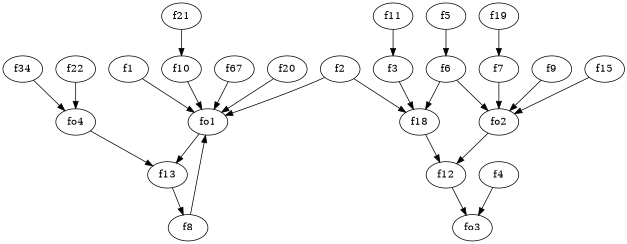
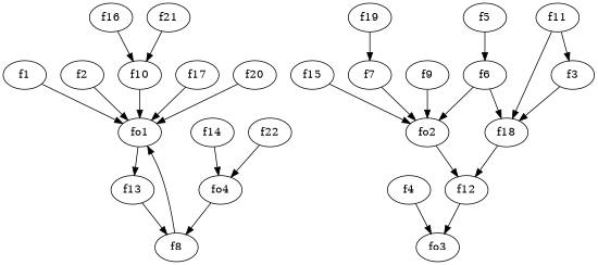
  strict digraph {
    fontname="DejaVu Serif"
    node [fontname="DejaVu Serif"]
    edge [fontname="DejaVu Serif" weight=2]
    f1
    fo1
    f13
    f2
    f18
    f12
    f3
    f4
    fo3
    f5
    f6
    f19
    f7
    fo2
    f8
    f9
    f10
    f11
-   f14 [label=f34]
+   f14
    fo4
    f15
-   f17 [label=f67]
+   f16
+   f17
    f20
    f21
    f22
    f1 -> fo1
    fo1 -> f13
    f13 -> f8
    f2 -> fo1
-   f2 -> f18
+   f11 -> f18
    f18 -> f12
    f12 -> fo3
    f3 -> f18
    f4 -> fo3
    f5 -> f6
    f6 -> f18
    f6 -> fo2
    f19 -> f7
    f7 -> fo2
    fo2 -> f12
    f8 -> fo1
    f9 -> fo2
    f10 -> fo1
    f11 -> f3
    f14 -> fo4
-   fo4 -> f13
+   fo4 -> f8
    f15 -> fo2
+   f16 -> f10
    f17 -> fo1
    f20 -> fo1
    f21 -> f10
    f22 -> fo4
  }
